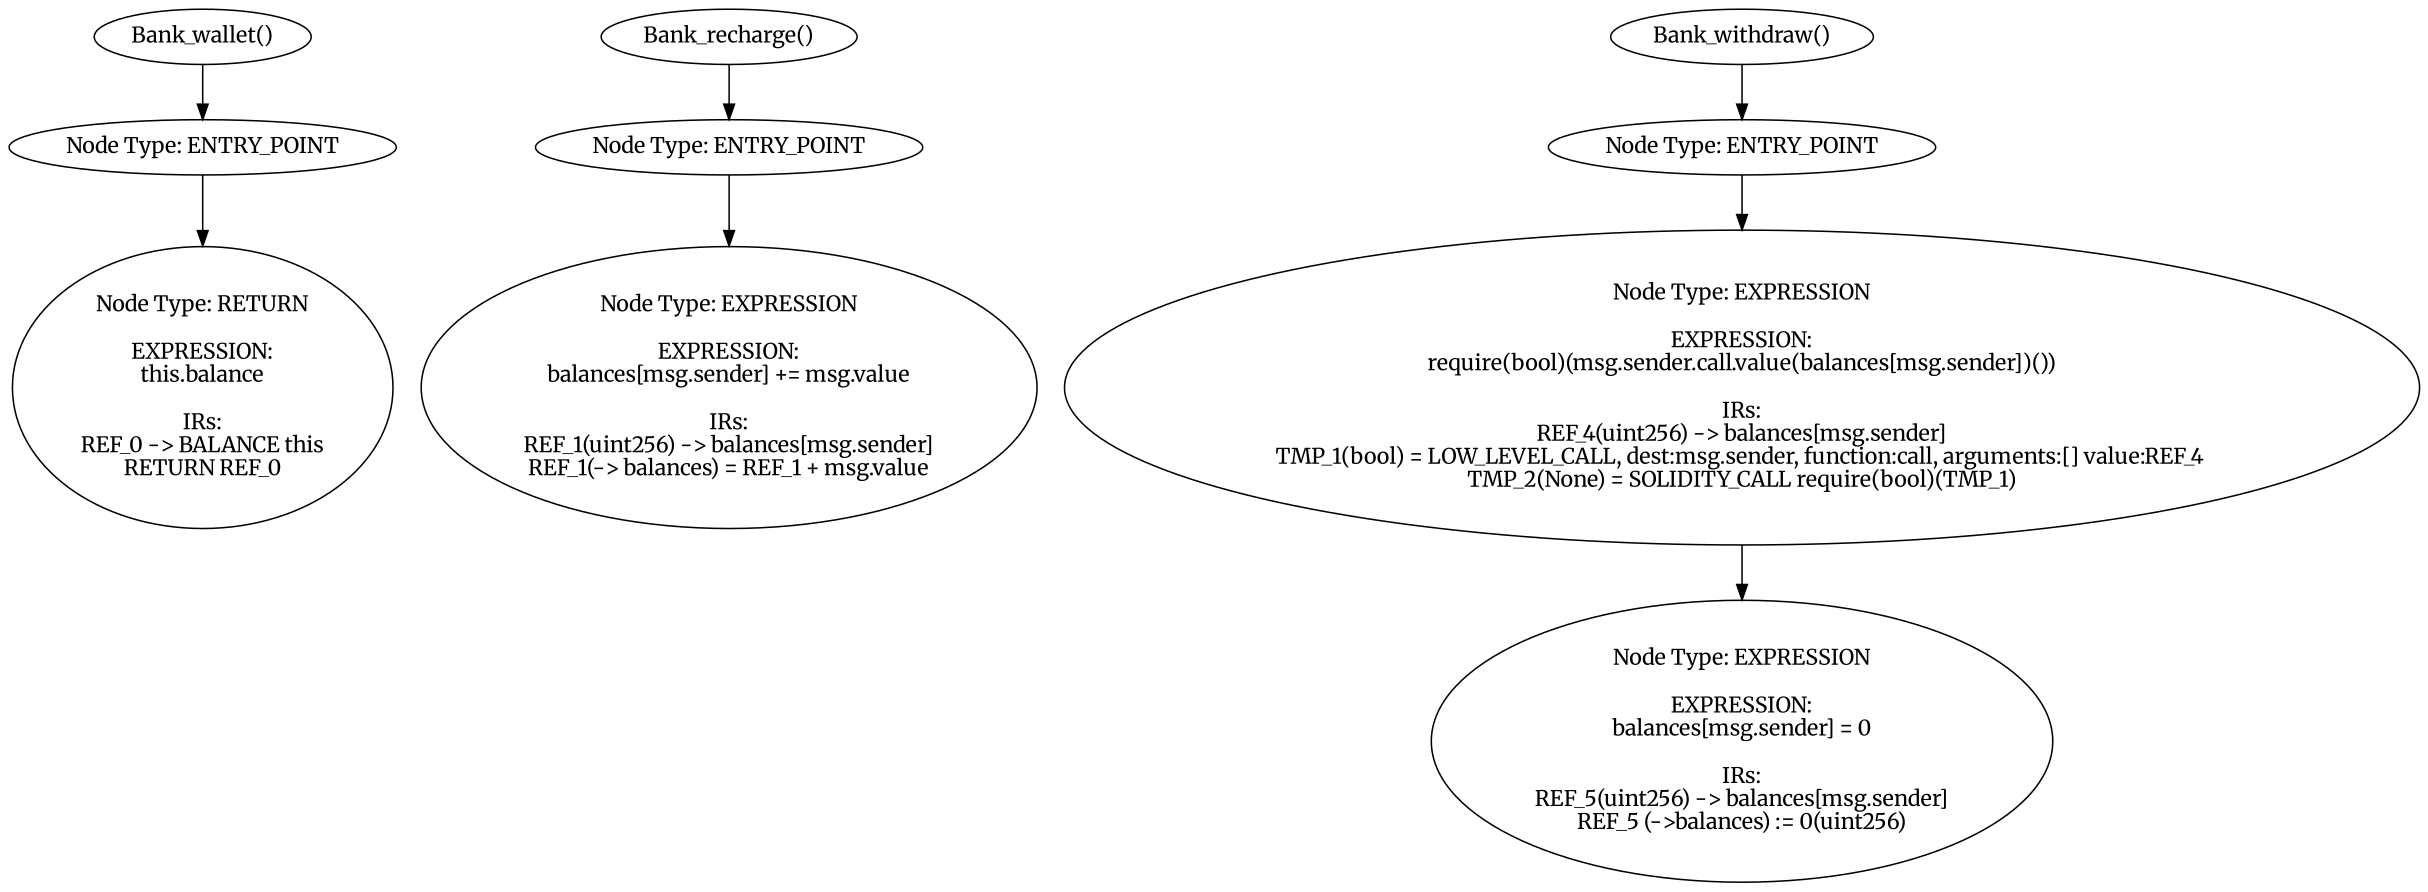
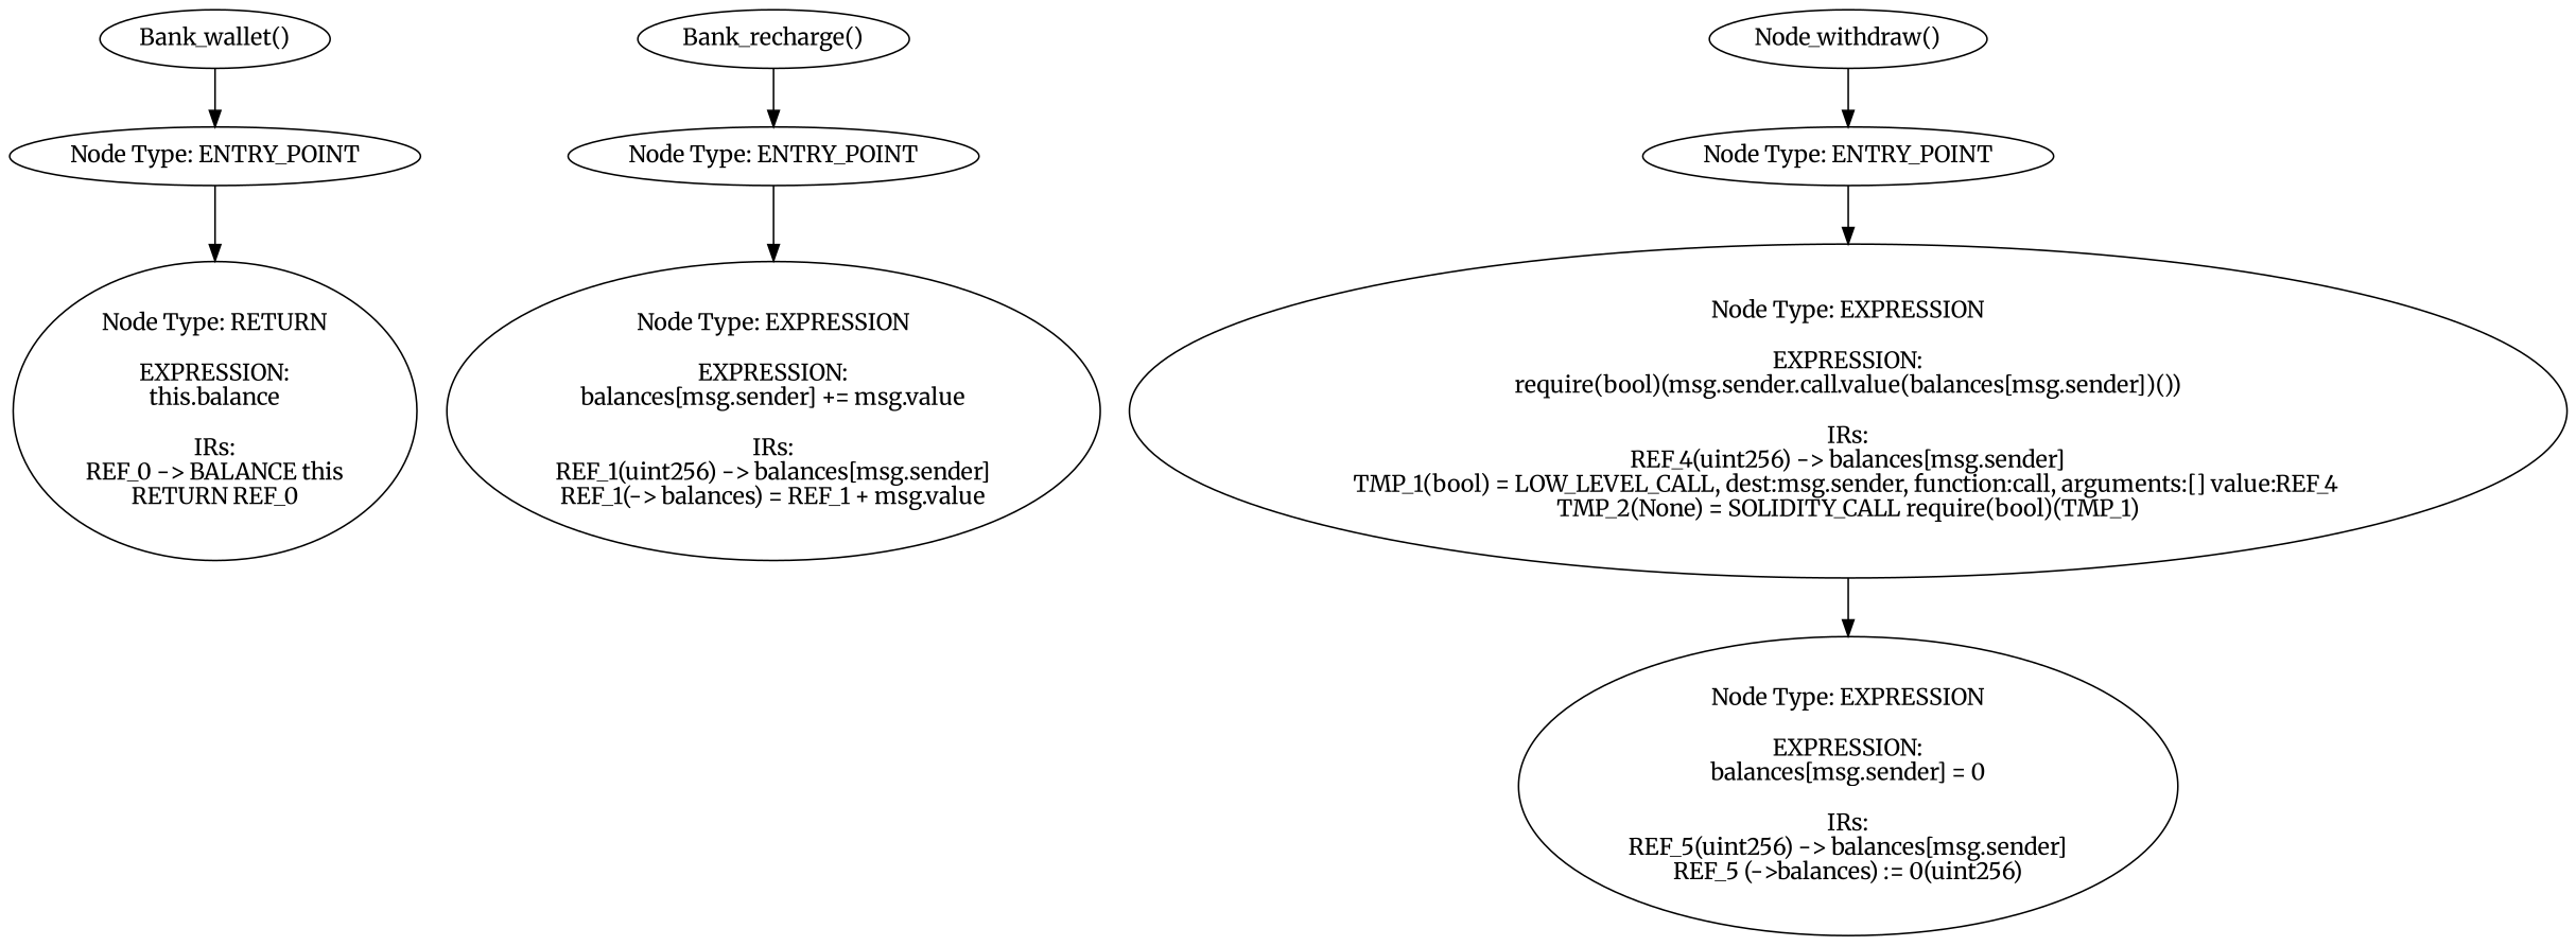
  digraph {
    fontname=Merriweather
    node [contract_name=Bank function_fullname="withdraw()" node_expression=None node_irs=None node_type=ENTRY_POINT fontname=Merriweather]
    edge [edge_type=normal fontname=Merriweather]
    n1 [function_fullname="wallet()" label="Node Type: ENTRY_POINT\n"]
    n2 [function_fullname="wallet()" label="Node Type: RETURN\n\nEXPRESSION:\nthis.balance\n\nIRs:\nREF_0 -> BALANCE this\nRETURN REF_0" node_expression="this.balance" node_irs="REF_0 -> BALANCE this\nRETURN REF_0" node_type=RETURN]
    n3 [function_fullname="wallet()" label="Bank_wallet()" node_type=FUNCTION_NAME]
    n4 [function_fullname="recharge()" label="Node Type: ENTRY_POINT\n"]
    n5 [function_fullname="recharge()" label="Node Type: EXPRESSION\n\nEXPRESSION:\nbalances[msg.sender] += msg.value\n\nIRs:\nREF_1(uint256) -> balances[msg.sender]\nREF_1(-> balances) = REF_1 + msg.value" node_expression="balances[msg.sender] += msg.value" node_irs="REF_1(uint256) -> balances[msg.sender]\nREF_1(-> balances) = REF_1 + msg.value" node_type=EXPRESSION]
    n6 [function_fullname="recharge()" label="Bank_recharge()" node_type=FUNCTION_NAME]
    n7 [label="Node Type: ENTRY_POINT\n"]
    n8 [label="Node Type: EXPRESSION\n\nEXPRESSION:\nrequire(bool)(msg.sender.call.value(balances[msg.sender])())\n\nIRs:\nREF_4(uint256) -> balances[msg.sender]\nTMP_1(bool) = LOW_LEVEL_CALL, dest:msg.sender, function:call, arguments:[] value:REF_4 \nTMP_2(None) = SOLIDITY_CALL require(bool)(TMP_1)" node_expression="require(bool)(msg.sender.call.value(balances[msg.sender])())" node_irs="REF_4(uint256) -> balances[msg.sender]\nTMP_1(bool) = LOW_LEVEL_CALL, dest:msg.sender, function:call, arguments:[] value:REF_4 \nTMP_2(None) = SOLIDITY_CALL require(bool)(TMP_1)" node_type=EXPRESSION]
    n9 [label="Node Type: EXPRESSION\n\nEXPRESSION:\nbalances[msg.sender] = 0\n\nIRs:\nREF_5(uint256) -> balances[msg.sender]\nREF_5 (->balances) := 0(uint256)" node_expression="balances[msg.sender] = 0" node_irs="REF_5(uint256) -> balances[msg.sender]\nREF_5 (->balances) := 0(uint256)" node_type=EXPRESSION]
-   n10 [label="Bank_withdraw()" node_type=FUNCTION_NAME]
+   n10 [label="Node_withdraw()" node_type=FUNCTION_NAME]
    n1 -> n2
    n3 -> n1
    n4 -> n5
    n6 -> n4
    n7 -> n8
    n8 -> n9
    n10 -> n7
  }
